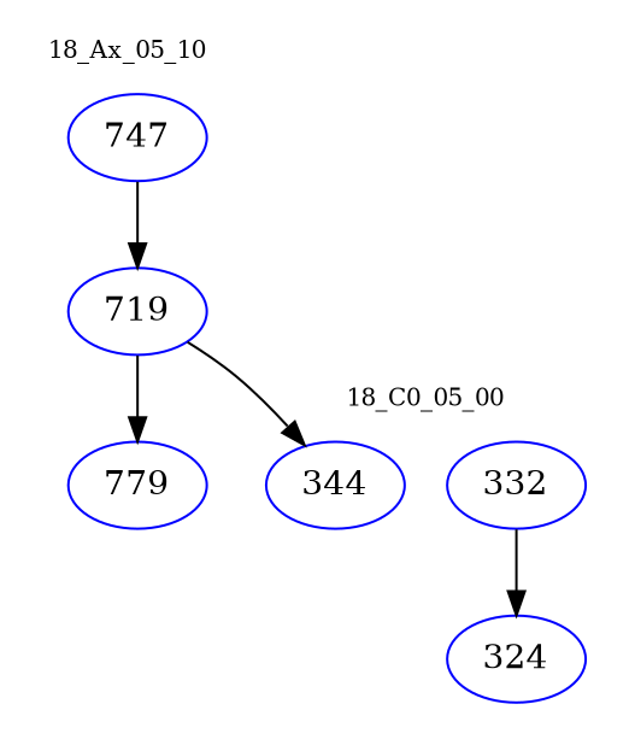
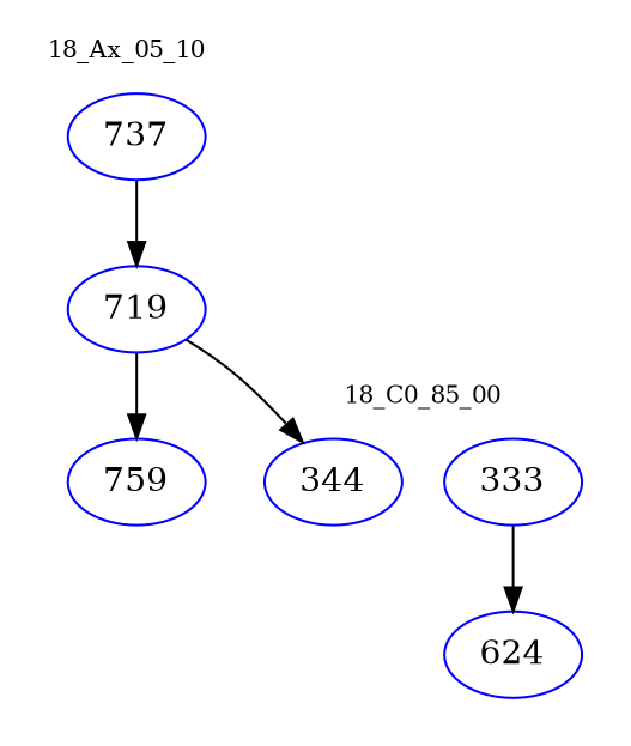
  digraph {
    node [color=blue]
    edge [color=black]
-   n1 [label=747]
+   n1 [label=737]
    n2 [label=719]
-   n3 [label=779]
-   n4 [label=332]
-   n5 [label=324]
+   n3 [label=759]
+   n4 [label=333]
+   n5 [label=624]
    n6 [label=344]
    subgraph cluster_1 {
      color=white
      fontsize=10
      label="18_Ax_05_10"
      n1
      n2
      n3
    }
    subgraph cluster_2 {
      color=white
      fontsize=10
-     label="18_C0_05_00"
+     label="18_C0_85_00"
      n4
      n5
      n6
    }
    n1 -> n2
    n2 -> n3
    n2 -> n6
    n4 -> n5
  }
